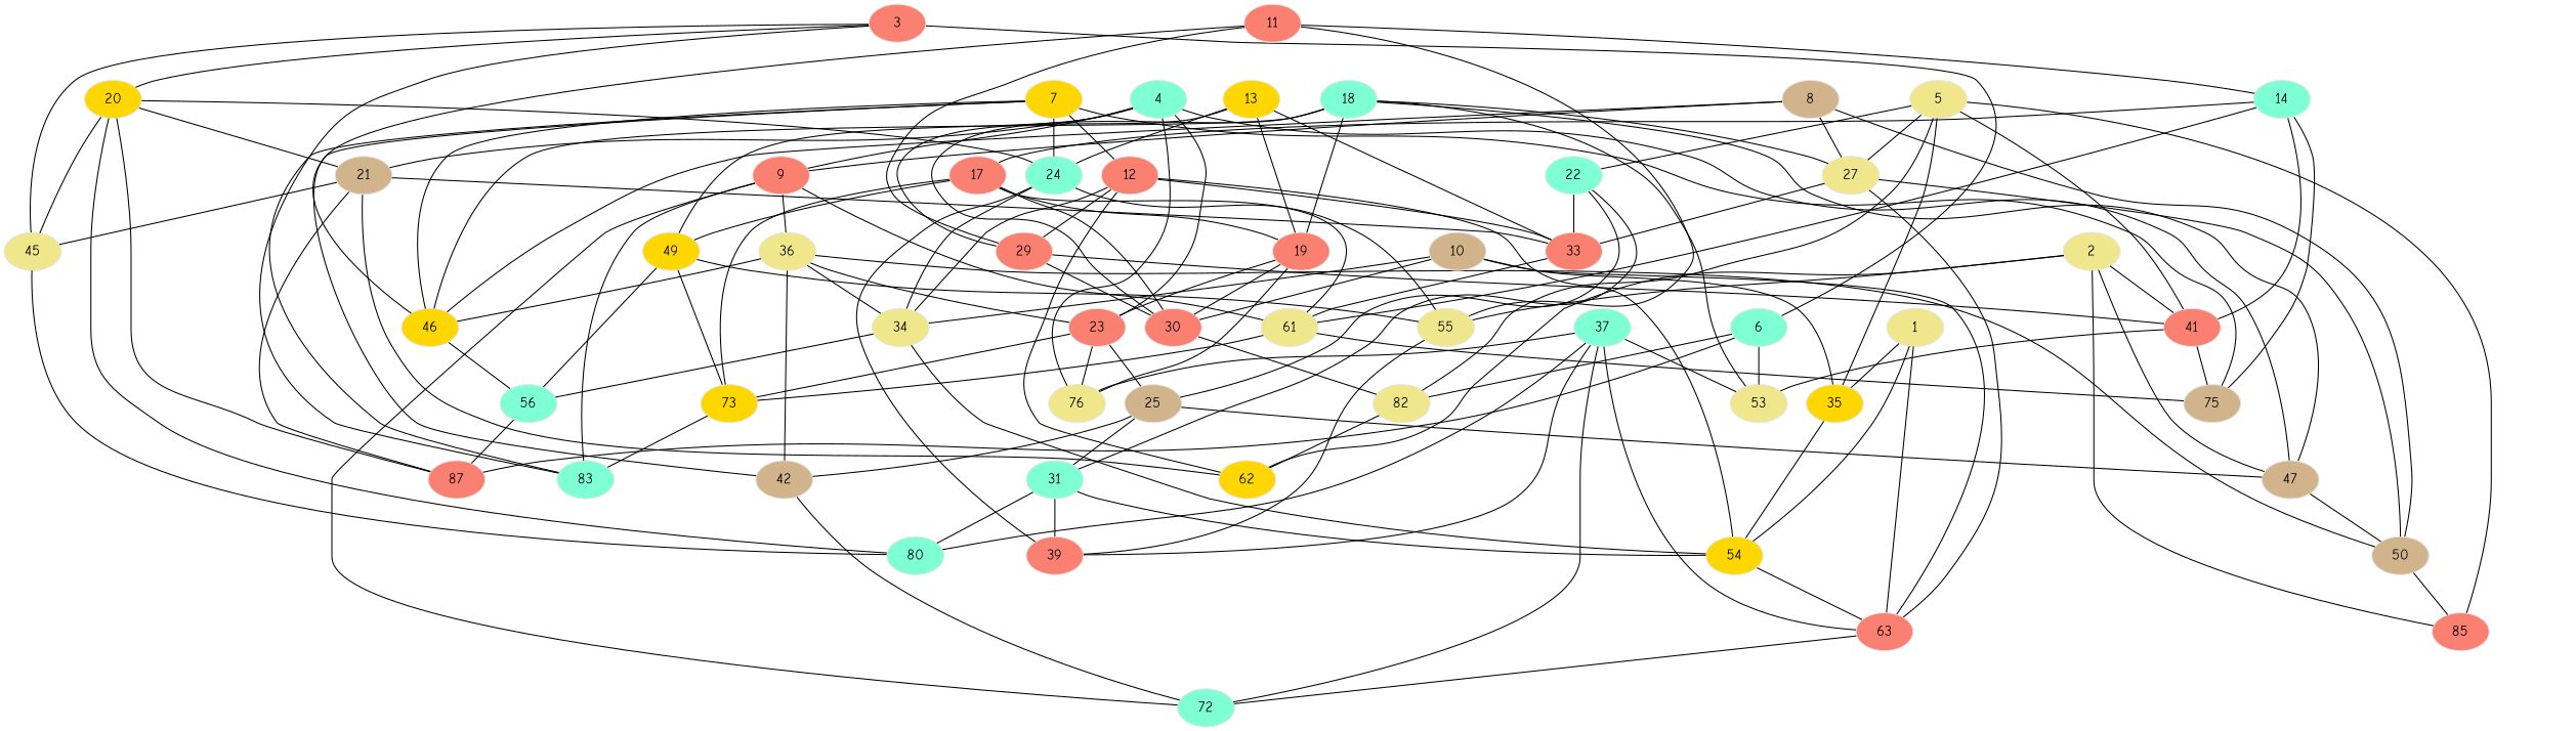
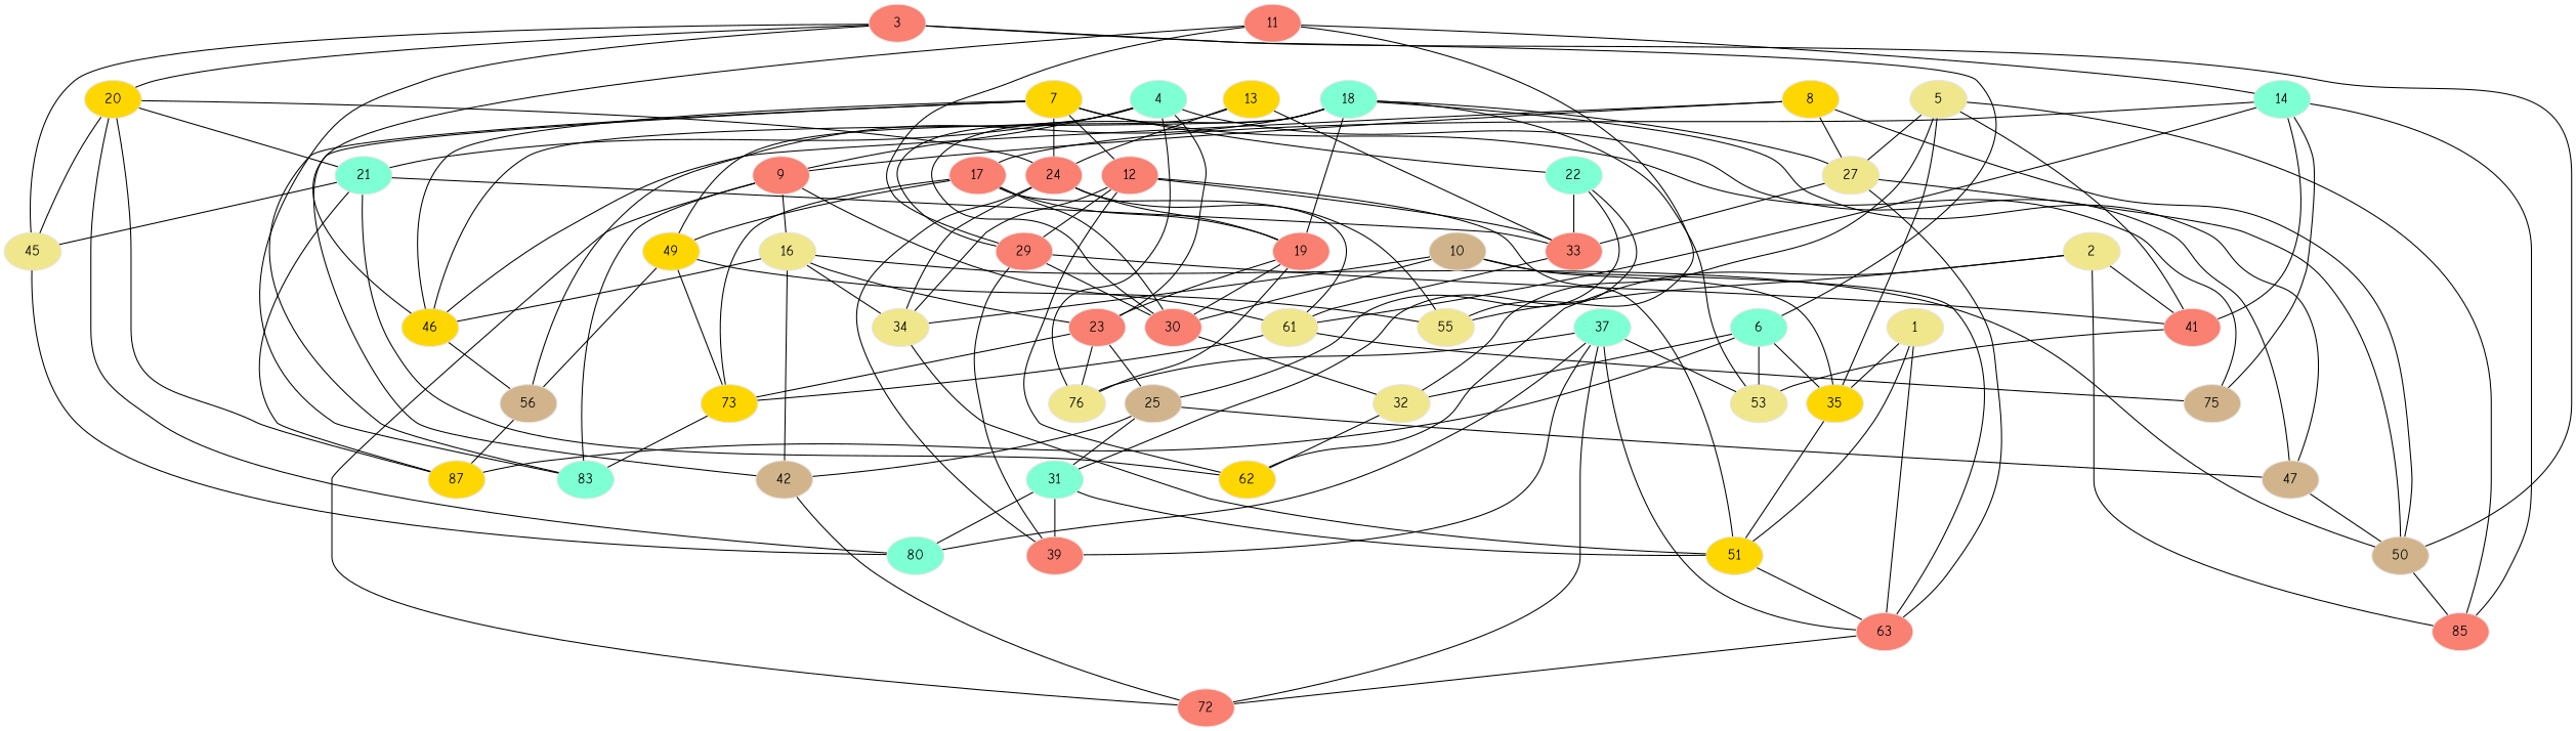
  graph {
    fontname="Comic Neue"
    node [color=gray90 fillcolor=salmon fontname="Comic Neue" style=filled]
    edge [fontname="Comic Neue"]
    35 [fillcolor=gold super="+84"]
-   51 [fillcolor=gold super="+92" label=54]
+   51 [fillcolor=gold super="+92"]
    1 [fillcolor=khaki]
    63 [super="+82"]
-   72 [fillcolor=aquamarine]
+   72
    2 [fillcolor=khaki super="+64"]
    41 [super="+57"]
    47 [fillcolor=tan super="+48"]
    55 [fillcolor=khaki super="+90"]
    62 [fillcolor=gold super="+88"]
    85
    53 [fillcolor=khaki]
    75 [fillcolor=tan]
    50 [fillcolor=tan super="+93"]
    3 [super="+71"]
    6 [fillcolor=aquamarine super="+44"]
    20 [fillcolor=gold super="+60"]
    45 [fillcolor=khaki]
    83 [fillcolor=aquamarine]
-   32 [fillcolor=khaki label=82]
-   87
-   21 [fillcolor=tan super="+59"]
-   24 [fillcolor=aquamarine super="+70"]
+   32 [fillcolor=khaki]
+   87 [fillcolor=gold]
+   21 [fillcolor=aquamarine super="+59"]
+   24 [super="+70"]
    80 [fillcolor=aquamarine]
    4 [fillcolor=aquamarine super="+40"]
    9 [super="+94"]
    23 [super="+36"]
    49 [fillcolor=gold super="+67"]
    76 [fillcolor=khaki]
-   16 [fillcolor=khaki super="+68" label=36]
+   16 [fillcolor=khaki super="+68"]
    61 [fillcolor=khaki super="+89"]
    33 [super="+69"]
    73 [fillcolor=gold super="+77"]
    25 [fillcolor=tan super="+26"]
-   56 [fillcolor=aquamarine]
+   56 [fillcolor=tan]
    5 [fillcolor=khaki super="+58"]
    22 [fillcolor=aquamarine]
    27 [fillcolor=khaki super="+86"]
    31 [fillcolor=aquamarine super="+38"]
    7 [fillcolor=gold super="+74"]
    12 [super="+43"]
    46 [fillcolor=gold super="+65"]
    n43 [fillcolor=tan label=42]
    34 [fillcolor=khaki super="+91"]
    29 [super="+79"]
    39
-   8 [fillcolor=tan]
+   8 [fillcolor=gold]
    30 [super="+42"]
    10 [fillcolor=tan]
    14 [fillcolor=aquamarine super="+54"]
    17 [super="+66"]
    11
    19 [super="+28"]
    13 [fillcolor=gold]
    18 [fillcolor=aquamarine super="+81"]
    37 [fillcolor=aquamarine super="+78"]
    35 -- 51
    51 -- 63
    1 -- 35 [weight=2]
    1 -- 51
    1 -- 63
    63 -- 72
    2 -- 41
-   2 -- 47
    2 -- 55 [weight=2]
    2 -- 62
    2 -- 85
    41 -- 53
-   41 -- 75
    47 -- 50
    50 -- 85
+   3 -- 50
    3 -- 6 [weight=2]
    3 -- 20
    3 -- 45
    3 -- 83
+   6 -- 35
    6 -- 53
    6 -- 32
    6 -- 87
    20 -- 45
    20 -- 87
    20 -- 21
    20 -- 24
    20 -- 80
    45 -- 80
    32 -- 62
    21 -- 62
    21 -- 45
    21 -- 87
    21 -- 33
    24 -- 55
    24 -- 34
    24 -- 39
    4 -- 47
    4 -- 21
    4 -- 9
    4 -- 23
    4 -- 49
    4 -- 76
    9 -- 72
    9 -- 83
    9 -- 16
    9 -- 61
    23 -- 76
    23 -- 73
    23 -- 25
    49 -- 55 [weight=2]
    49 -- 73
    49 -- 56
    16 -- 50
    16 -- 23
    16 -- 46
    16 -- n43
    16 -- 34
    61 -- 75
    61 -- 73
    33 -- 61
    73 -- 83
    25 -- 47
    25 -- 31 [weight=2]
    25 -- n43
    56 -- 87
    5 -- 35
    5 -- 41
    5 -- 85
    5 -- 32
-   5 -- 22
+   7 -- 22
    5 -- 27
    22 -- 33
    22 -- 25
    22 -- 31
    27 -- 63
    27 -- 50
    27 -- 33
    31 -- 51
    31 -- 80
    31 -- 39
    7 -- 75
    7 -- 83
    7 -- 24
    7 -- 12
    7 -- 46
    7 -- n43
    12 -- 51
    12 -- 62
    12 -- 33
    12 -- 34
    12 -- 29
    46 -- 56
    n43 -- 72
    34 -- 51
-   34 -- 56
+   18 -- 56
    29 -- 41
-   55 -- 39
+   29 -- 39
    29 -- 30
    8 -- 50
    8 -- 9
    8 -- 27
    8 -- 46
    30 -- 32
    10 -- 35
    10 -- 63
    10 -- 34
    10 -- 30
    14 -- 41
+   14 -- 85
    14 -- 75
    14 -- 61
    14 -- 17
    17 -- 49
    17 -- 61
    17 -- 73
    17 -- 30
    17 -- 19
    11 -- 55
    11 -- 46
    11 -- 29
    11 -- 14
    19 -- 23
    19 -- 76
    19 -- 30
    13 -- 24
    13 -- 33
    13 -- 29
-   13 -- 19
+   24 -- 19
    18 -- 47
    18 -- 53
    18 -- 27
    18 -- 46
    18 -- 30
    18 -- 19
    37 -- 63
    37 -- 72
    37 -- 53
    37 -- 80
    37 -- 76
    37 -- 39
  }
